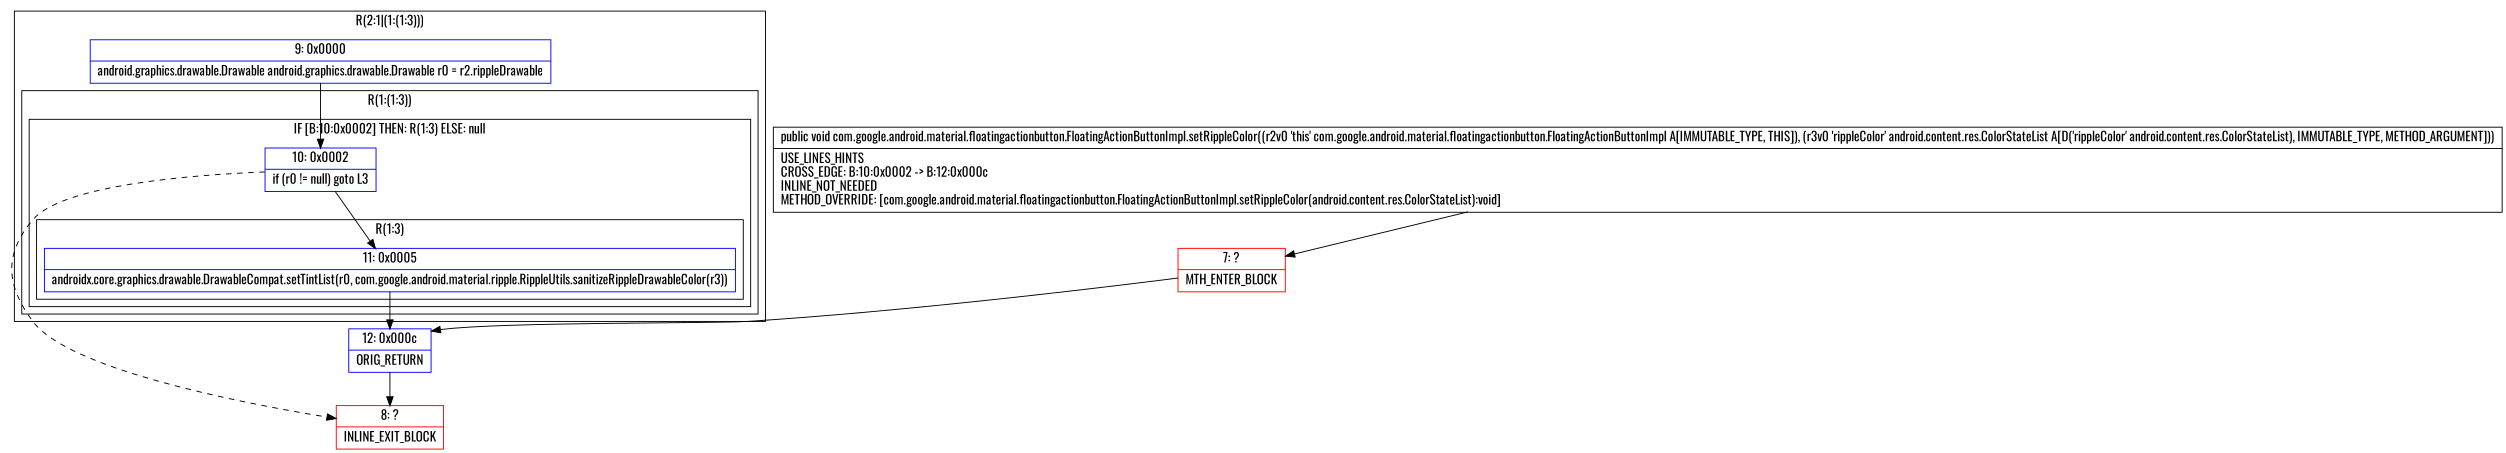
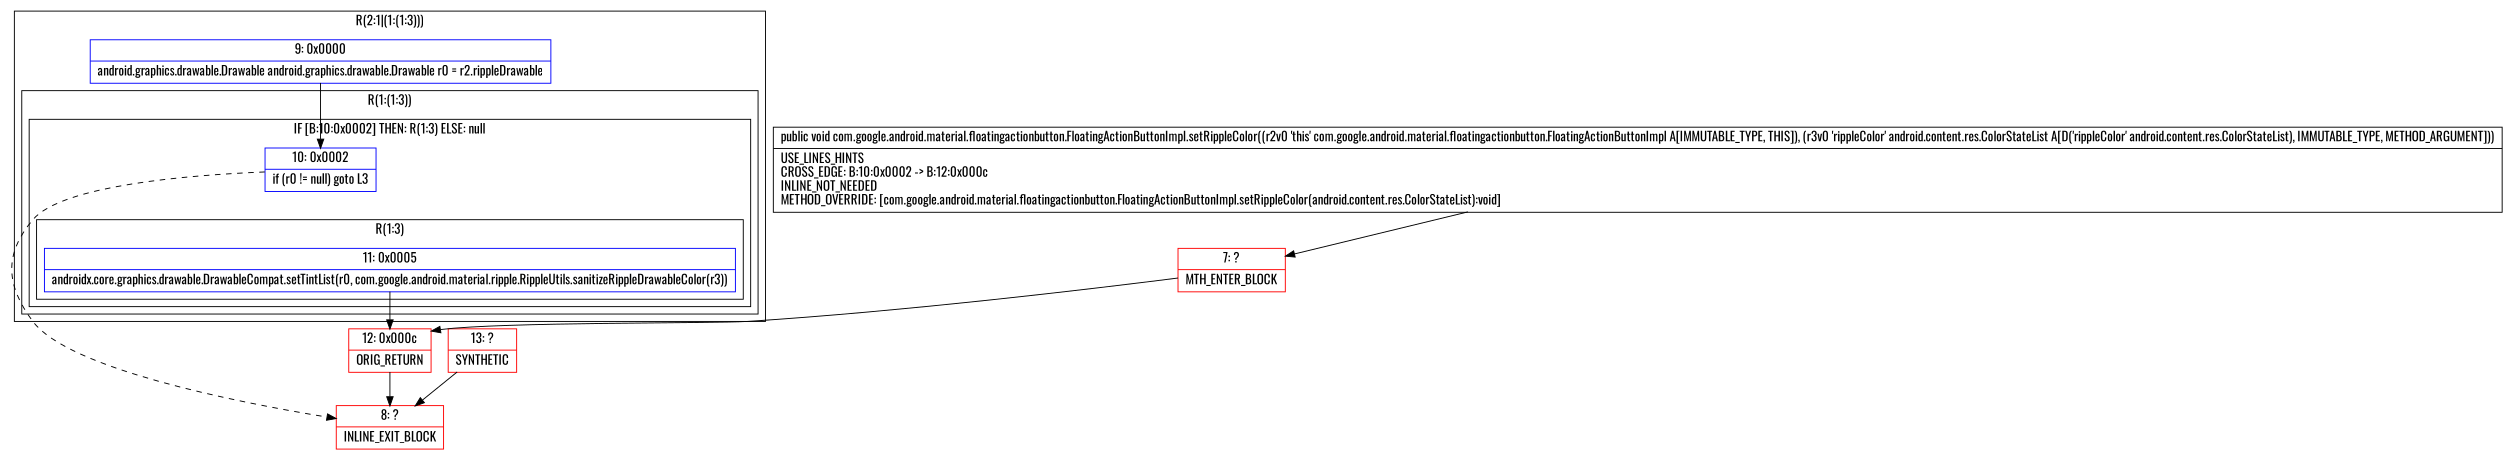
  digraph {
    fontname=Oswald
    node [color=red fontname=Oswald shape=record]
    edge [fontname=Oswald]
    n1 [color=blue label="{11\:\ 0x0005|androidx.core.graphics.drawable.DrawableCompat.setTintList(r0, com.google.android.material.ripple.RippleUtils.sanitizeRippleDrawableColor(r3))\l}"]
    n2 [color=blue label="{10\:\ 0x0002|if (r0 != null) goto L3\l}"]
    n3 [color=blue label="{9\:\ 0x0000|android.graphics.drawable.Drawable android.graphics.drawable.Drawable r0 = r2.rippleDrawable\l}"]
-   n4 [color=blue label="{12\:\ 0x000c|ORIG_RETURN\l}"]
+   n4 [label="{12\:\ 0x000c|ORIG_RETURN\l}"]
    n5 [label="{8\:\ ?|INLINE_EXIT_BLOCK\l}"]
+   n6 [label="{13\:\ ?|SYNTHETIC\l}"]
    n7 [label="{7\:\ ?|MTH_ENTER_BLOCK\l}"]
    n8 [label="{public void com.google.android.material.floatingactionbutton.FloatingActionButtonImpl.setRippleColor((r2v0 'this' com.google.android.material.floatingactionbutton.FloatingActionButtonImpl A[IMMUTABLE_TYPE, THIS]), (r3v0 'rippleColor' android.content.res.ColorStateList A[D('rippleColor' android.content.res.ColorStateList), IMMUTABLE_TYPE, METHOD_ARGUMENT]))  | USE_LINES_HINTS\lCROSS_EDGE: B:10:0x0002 \-\> B:12:0x000c\lINLINE_NOT_NEEDED\lMETHOD_OVERRIDE: [com.google.android.material.floatingactionbutton.FloatingActionButtonImpl.setRippleColor(android.content.res.ColorStateList):void]\l}" color=""]
    subgraph cluster_1 {
      label="R(2:1|(1:(1:3)))"
      n3
      subgraph cluster_2 {
        label="R(1:(1:3))"
        subgraph cluster_3 {
          label="IF [B:10:0x0002] THEN: R(1:3) ELSE: null"
          n2
          subgraph cluster_4 {
            label="R(1:3)"
            n1
          }
        }
      }
    }
    n1 -> n4
-   n2 -> n1
    n2 -> n5 [style=dashed]
    n3 -> n2
    n4 -> n5
+   n6 -> n5
    n7 -> n4
    n8 -> n7
  }
